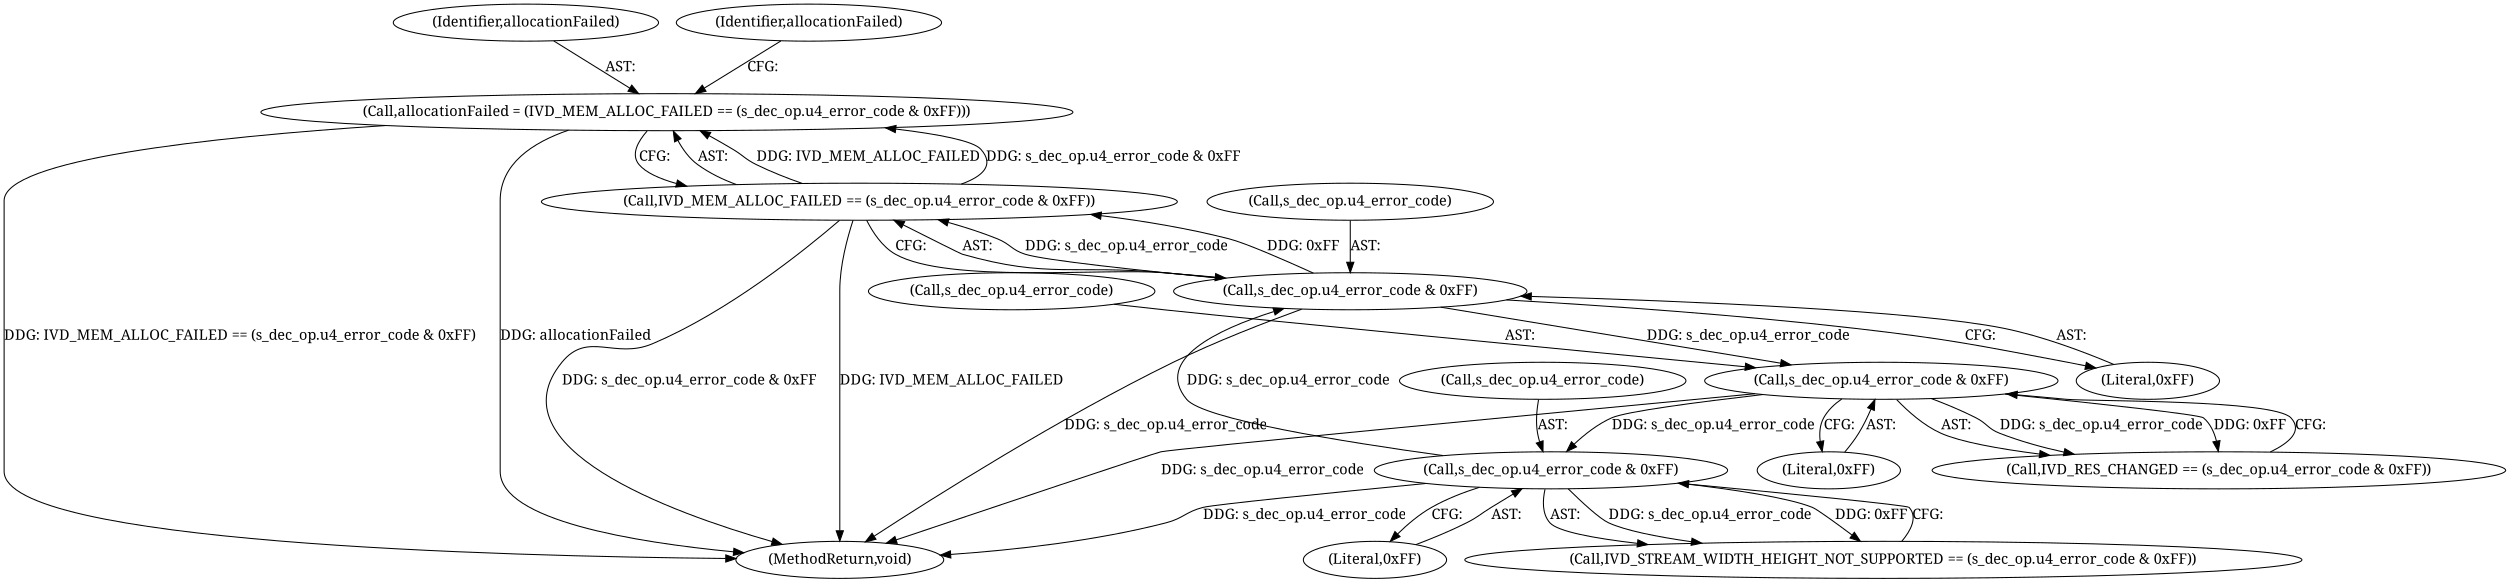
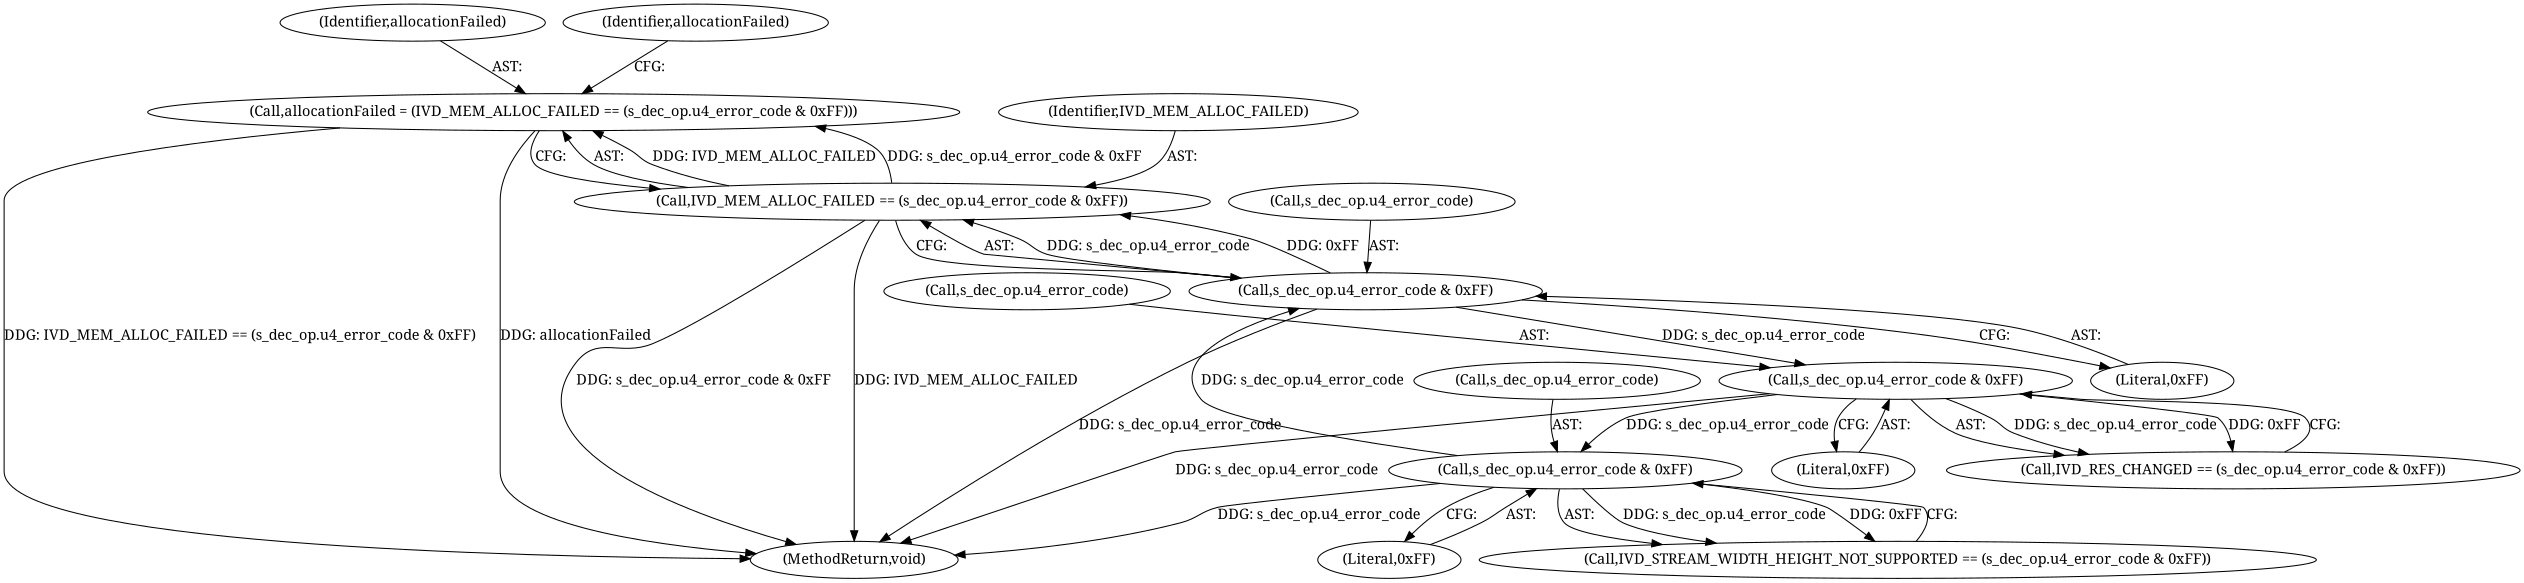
  digraph {
    fontname="Noto Serif"
    node [fontname="Noto Serif"]
    edge [fontname="Noto Serif"]
    n1 [label="(Call,allocationFailed = (IVD_MEM_ALLOC_FAILED == (s_dec_op.u4_error_code & 0xFF)))"]
    n2 [label="(Call,IVD_MEM_ALLOC_FAILED == (s_dec_op.u4_error_code & 0xFF))"]
    n3 [label="(MethodReturn,void)"]
    n4 [label="(Call,s_dec_op.u4_error_code & 0xFF)"]
    n5 [label="(Call,s_dec_op.u4_error_code & 0xFF)"]
    n6 [label="(Literal,0xFF)"]
    n7 [label="(Call,s_dec_op.u4_error_code & 0xFF)"]
    n8 [label="(Literal,0xFF)"]
    n9 [label="(Call,IVD_RES_CHANGED == (s_dec_op.u4_error_code & 0xFF))"]
    n10 [label="(Literal,0xFF)"]
    n11 [label="(Call,IVD_STREAM_WIDTH_HEIGHT_NOT_SUPPORTED == (s_dec_op.u4_error_code & 0xFF))"]
    n12 [label="(Call,s_dec_op.u4_error_code)"]
    n13 [label="(Identifier,allocationFailed)"]
+   n14 [label="(Identifier,IVD_MEM_ALLOC_FAILED)"]
    n15 [label="(Call,s_dec_op.u4_error_code)"]
    n16 [label="(Call,s_dec_op.u4_error_code)"]
    n17 [label="(Identifier,allocationFailed)"]
    n1 -> n2 [label="CFG: "]
    n1 -> n3 [label="DDG: IVD_MEM_ALLOC_FAILED == (s_dec_op.u4_error_code & 0xFF)"]
    n1 -> n3 [label="DDG: allocationFailed"]
    n2 -> n1 [label="AST: "]
    n2 -> n1 [label="DDG: IVD_MEM_ALLOC_FAILED"]
    n2 -> n1 [label="DDG: s_dec_op.u4_error_code & 0xFF"]
    n2 -> n3 [label="DDG: s_dec_op.u4_error_code & 0xFF"]
    n2 -> n3 [label="DDG: IVD_MEM_ALLOC_FAILED"]
    n2 -> n4 [label="CFG: "]
    n4 -> n2 [label="AST: "]
    n4 -> n2 [label="DDG: s_dec_op.u4_error_code"]
    n4 -> n2 [label="DDG: 0xFF"]
    n4 -> n3 [label="DDG: s_dec_op.u4_error_code"]
    n4 -> n5 [label="DDG: s_dec_op.u4_error_code"]
    n4 -> n6 [label="CFG: "]
    n5 -> n3 [label="DDG: s_dec_op.u4_error_code"]
    n5 -> n7 [label="DDG: s_dec_op.u4_error_code"]
    n5 -> n8 [label="CFG: "]
    n5 -> n9 [label="AST: "]
    n5 -> n9 [label="DDG: s_dec_op.u4_error_code"]
    n5 -> n9 [label="DDG: 0xFF"]
    n6 -> n4 [label="AST: "]
    n7 -> n3 [label="DDG: s_dec_op.u4_error_code"]
    n7 -> n4 [label="DDG: s_dec_op.u4_error_code"]
    n7 -> n10 [label="CFG: "]
    n7 -> n11 [label="AST: "]
    n7 -> n11 [label="DDG: s_dec_op.u4_error_code"]
    n7 -> n11 [label="DDG: 0xFF"]
    n8 -> n5 [label="AST: "]
    n9 -> n5 [label="CFG: "]
    n10 -> n7 [label="AST: "]
    n11 -> n7 [label="CFG: "]
    n12 -> n5 [label="AST: "]
    n13 -> n1 [label="AST: "]
+   n14 -> n2 [label="AST: "]
    n15 -> n4 [label="AST: "]
    n16 -> n7 [label="AST: "]
    n17 -> n1 [label="CFG: "]
  }
